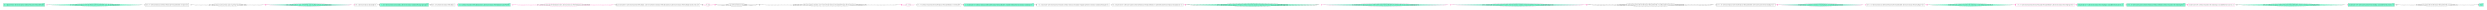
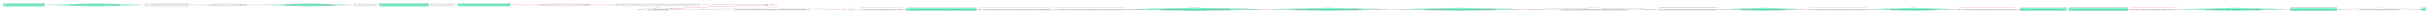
  digraph {
    fontname=Ubuntu
    rankdir=LR
    node [color=gray40 fillcolor=white fontname=Ubuntu shape=folder style=filled]
    edge [color=deeppink fontname=Ubuntu style=bold]
    "r0 := @parameter0: selectionresolution.SelectionResolutionTestCase$Builder" [color=black fillcolor=aquamarine]
    "$r1 = r0.<selectionresolution.SelectionResolutionTestCase$Builder: java.util.HashMap classdata>" [fillcolor=aquamarine shape=diamond]
    "$i0 = r0.<selectionresolution.SelectionResolutionTestCase$Builder: int expected>" [color=black]
    "$r2 = staticinvoke <java.lang.Integer: java.lang.Integer valueOf(int)>($i0)" [shape=diamond]
    "$r3 = virtualinvoke $r1.<java.util.HashMap: java.lang.Object get(java.lang.Object)>($r2)" [color=deeppink fillcolor=aquamarine shape=diamond]
    "$r4 = (selectionresolution.ClassData) $r3"
    "r5 = $r4.<selectionresolution.ClassData: selectionresolution.ClassData$Package packageId>" [color=black fillcolor=aquamarine]
    "$r6 = new selectionresolution.MethodData"
    "$r8 = <selectionresolution.MethodData$Access: selectionresolution.MethodData$Access PRIVATE>" [color=deeppink fillcolor=aquamarine]
    "$r7 = <selectionresolution.MethodData$Context: selectionresolution.MethodData$Context INSTANCE>" [color=deeppink shape=diamond]
    "specialinvoke $r6.<selectionresolution.MethodData: void <init>(selectionresolution.MethodData$Access,selectionresolution.MethodData$Context)>($r8, $r7)"
    "r9 = $r6" [color=deeppink shape=diamond]
    "$r10 = new selectionresolution.ClassData" [color=black shape=diamond]
    "specialinvoke $r10.<selectionresolution.ClassData: void <init>(selectionresolution.ClassData$Package,selectionresolution.MethodData)>(r5, r9)" [shape=diamond]
    "r11 = $r10" [color=deeppink shape=diamond]
    "i1 = r0.<selectionresolution.SelectionResolutionTestCase$Builder: int methodref>"
    "i2 = virtualinvoke r0.<selectionresolution.SelectionResolutionTestCase$Builder: int addInterface(selectionresolution.ClassData)>(r11)" [color=deeppink fillcolor=aquamarine]
    "$r12 = staticinvoke <selectionresolution.Template: selectionresolution.ClassData emptyClass(selectionresolution.ClassData$Package)>(r5)"
    "i3 = virtualinvoke r0.<selectionresolution.SelectionResolutionTestCase$Builder: int addInterface(selectionresolution.ClassData)>($r12)"
    "$r13 = staticinvoke <selectionresolution.Template: selectionresolution.ClassData emptyClass(selectionresolution.ClassData$Package)>(r5)" [color=black fillcolor=aquamarine shape=diamond]
    "i4 = virtualinvoke r0.<selectionresolution.SelectionResolutionTestCase$Builder: int addClass(selectionresolution.ClassData)>($r13)" [color=deeppink fillcolor=aquamarine shape=diamond]
    "$r14 = staticinvoke <selectionresolution.Template: selectionresolution.ClassData emptyClass(selectionresolution.ClassData$Package)>(r5)" [color=deeppink fillcolor=aquamarine shape=diamond]
    "i5 = virtualinvoke r0.<selectionresolution.SelectionResolutionTestCase$Builder: int addClass(selectionresolution.ClassData)>($r14)" [color=black shape=diamond]
    "$r15 = r0.<selectionresolution.SelectionResolutionTestCase$Builder: selectionresolution.HierarchyShape hier>" [color=black]
    "virtualinvoke $r15.<selectionresolution.HierarchyShape: void addInherit(int,int)>(i4, i3)" [color=deeppink fillcolor=aquamarine shape=diamond]
    "$r16 = r0.<selectionresolution.SelectionResolutionTestCase$Builder: selectionresolution.HierarchyShape hier>"
    "virtualinvoke $r16.<selectionresolution.HierarchyShape: void addInherit(int,int)>(i4, i2)" [fillcolor=aquamarine shape=diamond]
    "$r17 = r0.<selectionresolution.SelectionResolutionTestCase$Builder: selectionresolution.HierarchyShape hier>" [color=deeppink]
    "virtualinvoke $r17.<selectionresolution.HierarchyShape: void addInherit(int,int)>(i3, i1)" [fillcolor=aquamarine]
    "$r18 = r0.<selectionresolution.SelectionResolutionTestCase$Builder: selectionresolution.HierarchyShape hier>" [color=black fillcolor=aquamarine]
    "virtualinvoke $r18.<selectionresolution.HierarchyShape: void addInherit(int,int)>(i2, i1)" [color=deeppink]
    "$r19 = r0.<selectionresolution.SelectionResolutionTestCase$Builder: selectionresolution.HierarchyShape hier>" [fillcolor=aquamarine shape=diamond]
    "virtualinvoke $r19.<selectionresolution.HierarchyShape: void addInherit(int,int)>(i5, i4)" [color=black fillcolor=aquamarine]
    "r0.<selectionresolution.SelectionResolutionTestCase$Builder: int objectref> = i5" [shape=diamond]
    return [color=deeppink fillcolor=aquamarine]
    "r0 := @parameter0: selectionresolution.SelectionResolutionTestCase$Builder" -> "$r1 = r0.<selectionresolution.SelectionResolutionTestCase$Builder: java.util.HashMap classdata>" [style=dotted]
    "$r1 = r0.<selectionresolution.SelectionResolutionTestCase$Builder: java.util.HashMap classdata>" -> "$i0 = r0.<selectionresolution.SelectionResolutionTestCase$Builder: int expected>" [color=gray40 style=dotted]
    "$i0 = r0.<selectionresolution.SelectionResolutionTestCase$Builder: int expected>" -> "$r2 = staticinvoke <java.lang.Integer: java.lang.Integer valueOf(int)>($i0)" [color=gray40 style=dotted]
    "$r2 = staticinvoke <java.lang.Integer: java.lang.Integer valueOf(int)>($i0)" -> "$r3 = virtualinvoke $r1.<java.util.HashMap: java.lang.Object get(java.lang.Object)>($r2)"
    "$r3 = virtualinvoke $r1.<java.util.HashMap: java.lang.Object get(java.lang.Object)>($r2)" -> "$r4 = (selectionresolution.ClassData) $r3" [style=dotted]
    "$r4 = (selectionresolution.ClassData) $r3" -> "r5 = $r4.<selectionresolution.ClassData: selectionresolution.ClassData$Package packageId>" [color=gray40]
    "r5 = $r4.<selectionresolution.ClassData: selectionresolution.ClassData$Package packageId>" -> "$r6 = new selectionresolution.MethodData" [color=gray40]
    "$r6 = new selectionresolution.MethodData" -> "$r8 = <selectionresolution.MethodData$Access: selectionresolution.MethodData$Access PRIVATE>" [style=dotted]
    "$r8 = <selectionresolution.MethodData$Access: selectionresolution.MethodData$Access PRIVATE>" -> "$r7 = <selectionresolution.MethodData$Context: selectionresolution.MethodData$Context INSTANCE>" [style=dotted]
    "$r7 = <selectionresolution.MethodData$Context: selectionresolution.MethodData$Context INSTANCE>" -> "specialinvoke $r6.<selectionresolution.MethodData: void <init>(selectionresolution.MethodData$Access,selectionresolution.MethodData$Context)>($r8, $r7)" [color=gray40]
    "specialinvoke $r6.<selectionresolution.MethodData: void <init>(selectionresolution.MethodData$Access,selectionresolution.MethodData$Context)>($r8, $r7)" -> "r9 = $r6" [color=gray40]
-   "r9 = $r6" -> "$r10 = new selectionresolution.ClassData"
+   "$r10 = new selectionresolution.ClassData" -> "r9 = $r6"
    "$r10 = new selectionresolution.ClassData" -> "specialinvoke $r10.<selectionresolution.ClassData: void <init>(selectionresolution.ClassData$Package,selectionresolution.MethodData)>(r5, r9)" [color=gray40]
    "specialinvoke $r10.<selectionresolution.ClassData: void <init>(selectionresolution.ClassData$Package,selectionresolution.MethodData)>(r5, r9)" -> "r11 = $r10"
    "r11 = $r10" -> "i1 = r0.<selectionresolution.SelectionResolutionTestCase$Builder: int methodref>" [color=gray40 style=dotted]
    "i1 = r0.<selectionresolution.SelectionResolutionTestCase$Builder: int methodref>" -> "i2 = virtualinvoke r0.<selectionresolution.SelectionResolutionTestCase$Builder: int addInterface(selectionresolution.ClassData)>(r11)" [color=gray40]
    "i2 = virtualinvoke r0.<selectionresolution.SelectionResolutionTestCase$Builder: int addInterface(selectionresolution.ClassData)>(r11)" -> "$r12 = staticinvoke <selectionresolution.Template: selectionresolution.ClassData emptyClass(selectionresolution.ClassData$Package)>(r5)" [color=gray40]
    "$r12 = staticinvoke <selectionresolution.Template: selectionresolution.ClassData emptyClass(selectionresolution.ClassData$Package)>(r5)" -> "i3 = virtualinvoke r0.<selectionresolution.SelectionResolutionTestCase$Builder: int addInterface(selectionresolution.ClassData)>($r12)" [color=gray40 style=dotted]
    "i3 = virtualinvoke r0.<selectionresolution.SelectionResolutionTestCase$Builder: int addInterface(selectionresolution.ClassData)>($r12)" -> "$r13 = staticinvoke <selectionresolution.Template: selectionresolution.ClassData emptyClass(selectionresolution.ClassData$Package)>(r5)"
    "$r13 = staticinvoke <selectionresolution.Template: selectionresolution.ClassData emptyClass(selectionresolution.ClassData$Package)>(r5)" -> "i4 = virtualinvoke r0.<selectionresolution.SelectionResolutionTestCase$Builder: int addClass(selectionresolution.ClassData)>($r13)" [style=dotted]
    "i4 = virtualinvoke r0.<selectionresolution.SelectionResolutionTestCase$Builder: int addClass(selectionresolution.ClassData)>($r13)" -> "$r14 = staticinvoke <selectionresolution.Template: selectionresolution.ClassData emptyClass(selectionresolution.ClassData$Package)>(r5)" [style=dotted]
    "$r14 = staticinvoke <selectionresolution.Template: selectionresolution.ClassData emptyClass(selectionresolution.ClassData$Package)>(r5)" -> "i5 = virtualinvoke r0.<selectionresolution.SelectionResolutionTestCase$Builder: int addClass(selectionresolution.ClassData)>($r14)"
    "i5 = virtualinvoke r0.<selectionresolution.SelectionResolutionTestCase$Builder: int addClass(selectionresolution.ClassData)>($r14)" -> "$r15 = r0.<selectionresolution.SelectionResolutionTestCase$Builder: selectionresolution.HierarchyShape hier>" [color=gray40 style=dotted]
    "$r15 = r0.<selectionresolution.SelectionResolutionTestCase$Builder: selectionresolution.HierarchyShape hier>" -> "virtualinvoke $r15.<selectionresolution.HierarchyShape: void addInherit(int,int)>(i4, i3)"
    "virtualinvoke $r15.<selectionresolution.HierarchyShape: void addInherit(int,int)>(i4, i3)" -> "$r16 = r0.<selectionresolution.SelectionResolutionTestCase$Builder: selectionresolution.HierarchyShape hier>" [style=dotted]
    "$r16 = r0.<selectionresolution.SelectionResolutionTestCase$Builder: selectionresolution.HierarchyShape hier>" -> "virtualinvoke $r16.<selectionresolution.HierarchyShape: void addInherit(int,int)>(i4, i2)"
    "virtualinvoke $r16.<selectionresolution.HierarchyShape: void addInherit(int,int)>(i4, i2)" -> "$r17 = r0.<selectionresolution.SelectionResolutionTestCase$Builder: selectionresolution.HierarchyShape hier>"
    "$r17 = r0.<selectionresolution.SelectionResolutionTestCase$Builder: selectionresolution.HierarchyShape hier>" -> "virtualinvoke $r17.<selectionresolution.HierarchyShape: void addInherit(int,int)>(i3, i1)"
    "virtualinvoke $r17.<selectionresolution.HierarchyShape: void addInherit(int,int)>(i3, i1)" -> "$r18 = r0.<selectionresolution.SelectionResolutionTestCase$Builder: selectionresolution.HierarchyShape hier>" [color=gray40 style=dotted]
    "$r18 = r0.<selectionresolution.SelectionResolutionTestCase$Builder: selectionresolution.HierarchyShape hier>" -> "virtualinvoke $r18.<selectionresolution.HierarchyShape: void addInherit(int,int)>(i2, i1)"
    "virtualinvoke $r18.<selectionresolution.HierarchyShape: void addInherit(int,int)>(i2, i1)" -> "$r19 = r0.<selectionresolution.SelectionResolutionTestCase$Builder: selectionresolution.HierarchyShape hier>" [color=gray40]
    "$r19 = r0.<selectionresolution.SelectionResolutionTestCase$Builder: selectionresolution.HierarchyShape hier>" -> "virtualinvoke $r19.<selectionresolution.HierarchyShape: void addInherit(int,int)>(i5, i4)" [style=dotted]
    "virtualinvoke $r19.<selectionresolution.HierarchyShape: void addInherit(int,int)>(i5, i4)" -> "r0.<selectionresolution.SelectionResolutionTestCase$Builder: int objectref> = i5" [color=gray40]
    "r0.<selectionresolution.SelectionResolutionTestCase$Builder: int objectref> = i5" -> return [color=gray40]
  }
